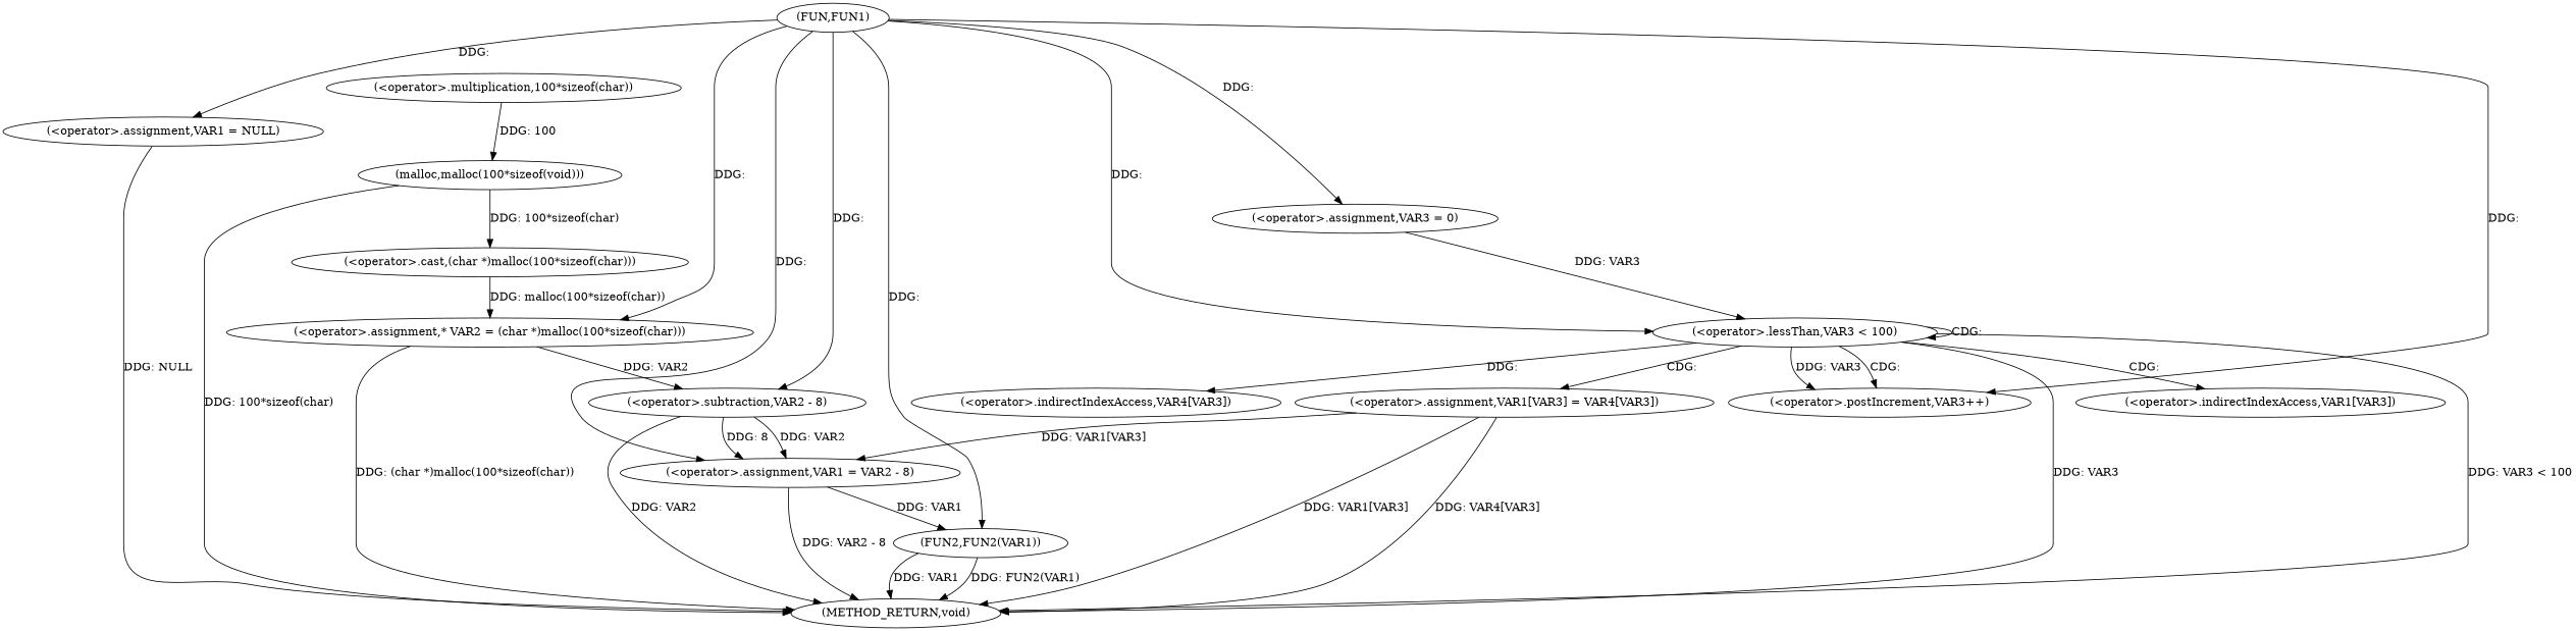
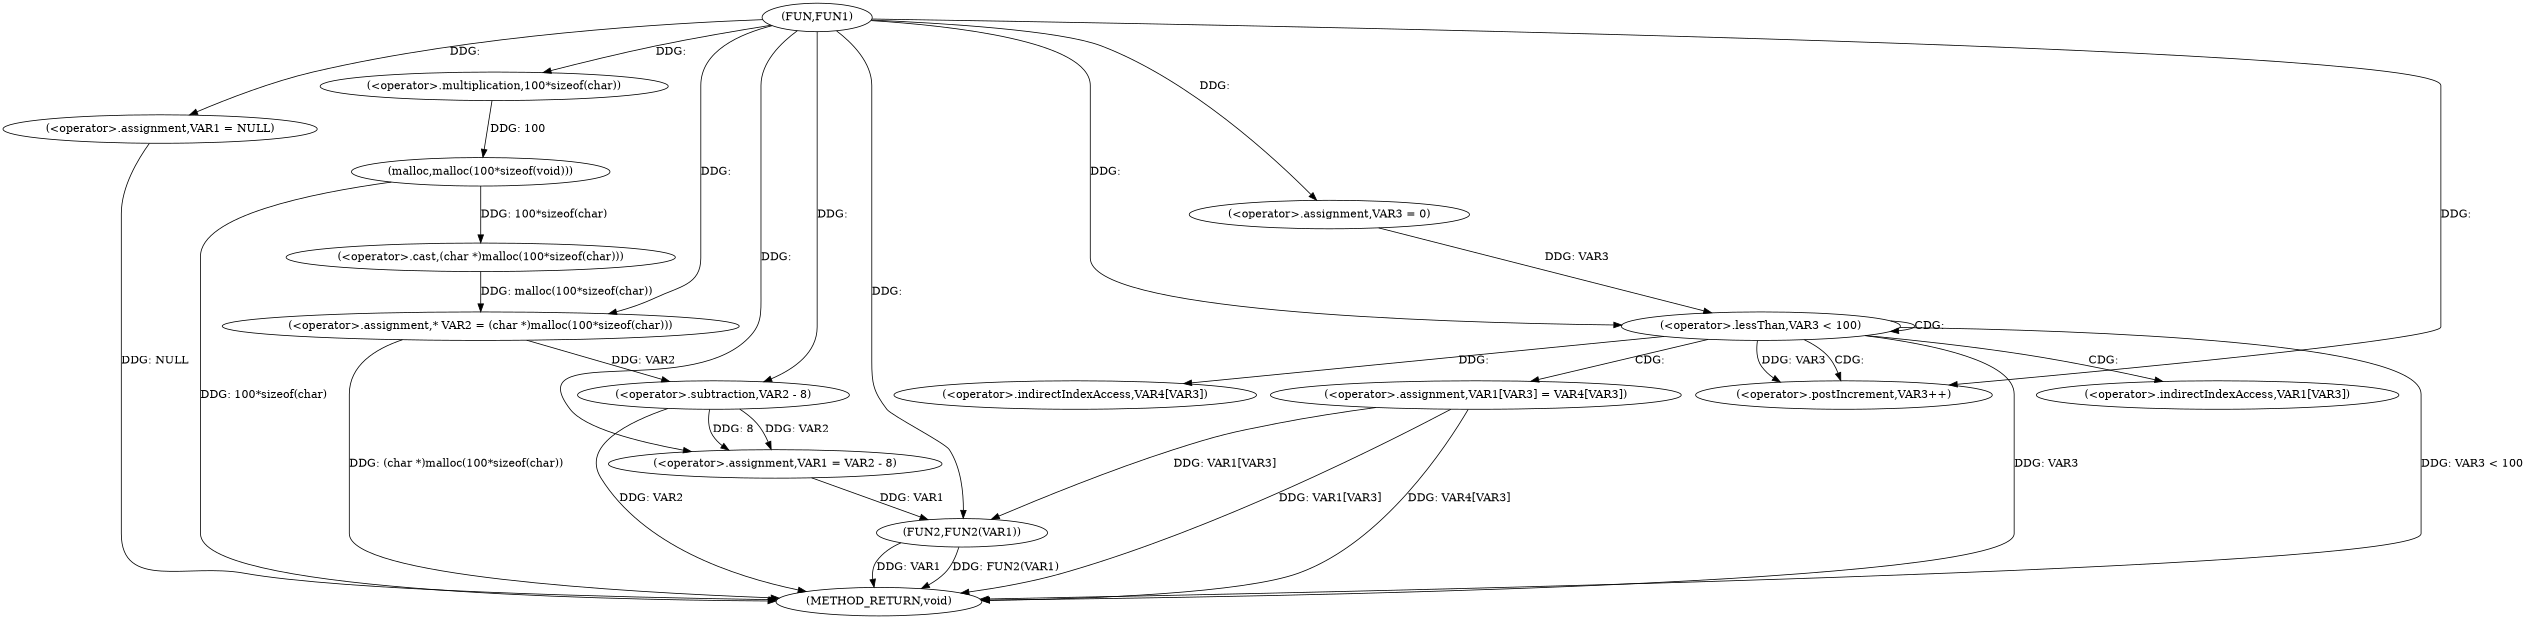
  digraph {
    n1 [label="(FUN,FUN1)"]
    n2 [label="(<operator>.assignment,VAR1 = NULL)"]
    n3 [label="(<operator>.assignment,* VAR2 = (char *)malloc(100*sizeof(char)))"]
    n4 [label="(<operator>.multiplication,100*sizeof(char))"]
    n5 [label="(<operator>.assignment,VAR1 = VAR2 - 8)"]
    n6 [label="(<operator>.subtraction,VAR2 - 8)"]
    n7 [label="(<operator>.assignment,VAR3 = 0)"]
    n8 [label="(<operator>.lessThan,VAR3 < 100)"]
    n9 [label="(<operator>.postIncrement,VAR3++)"]
    n10 [label="(FUN2,FUN2(VAR1))"]
    n11 [label="(METHOD_RETURN,void)"]
    n12 [label="(malloc,malloc(100*sizeof(void)))"]
    n13 [label="(<operator>.assignment,VAR1[VAR3] = VAR4[VAR3])"]
    n14 [label="(<operator>.indirectIndexAccess,VAR1[VAR3])"]
    n15 [label="(<operator>.indirectIndexAccess,VAR4[VAR3])"]
    n16 [label="(<operator>.cast,(char *)malloc(100*sizeof(char)))"]
    n1 -> n2 [label="DDG: "]
    n1 -> n3 [label="DDG: "]
+   n1 -> n4 [label="DDG: "]
    n1 -> n5 [label="DDG: "]
    n1 -> n6 [label="DDG: "]
    n1 -> n7 [label="DDG: "]
    n1 -> n8 [label="DDG: "]
    n1 -> n9 [label="DDG: "]
    n1 -> n10 [label="DDG: "]
    n2 -> n11 [label="DDG: NULL"]
    n3 -> n6 [label="DDG: VAR2"]
    n3 -> n11 [label="DDG: (char *)malloc(100*sizeof(char))"]
    n4 -> n12 [label="DDG: 100"]
    n5 -> n10 [label="DDG: VAR1"]
-   n5 -> n11 [label="DDG: VAR2 - 8"]
    n6 -> n5 [label="DDG: VAR2"]
    n6 -> n5 [label="DDG: 8"]
    n6 -> n11 [label="DDG: VAR2"]
    n7 -> n8 [label="DDG: VAR3"]
    n8 -> n8 [label="CDG: "]
    n8 -> n9 [label="DDG: VAR3"]
    n8 -> n9 [label="CDG: "]
    n8 -> n11 [label="DDG: VAR3"]
    n8 -> n11 [label="DDG: VAR3 < 100"]
    n8 -> n13 [label="CDG: "]
    n8 -> n14 [label="CDG: "]
    n8 -> n15 [label="DDG: "]
    n10 -> n11 [label="DDG: FUN2(VAR1)"]
    n10 -> n11 [label="DDG: VAR1"]
    n12 -> n11 [label="DDG: 100*sizeof(char)"]
    n12 -> n16 [label="DDG: 100*sizeof(char)"]
-   n13 -> n5 [label="DDG: VAR1[VAR3]"]
+   n13 -> n10 [label="DDG: VAR1[VAR3]"]
    n13 -> n11 [label="DDG: VAR4[VAR3]"]
    n13 -> n11 [label="DDG: VAR1[VAR3]"]
    n16 -> n3 [label="DDG: malloc(100*sizeof(char))"]
  }
